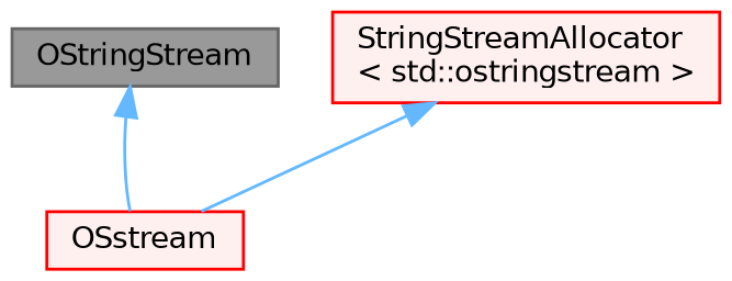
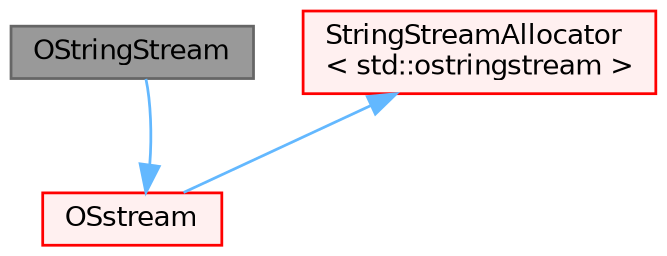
  digraph {
    node [color=red fillcolor="#FFF0F0" fontname=Helvetica fontsize=10 shape=box style=filled]
    edge [color=steelblue1 dir=back fontname=Helvetica fontsize=10 labelfontname=Helvetica labelfontsize=10 style=solid]
    n1 [color=gray40 fillcolor=grey60 fontcolor=black height=0.2 label=OStringStream width=0.4]
    n2 [height=0.2 label="StringStreamAllocator\l\< std::ostringstream \>" width=0.4]
    n3 [height=0.2 label=OSstream width=0.4]
    n2 -> n3
-   n1 -> n3
+   n3 -> n1
  }
